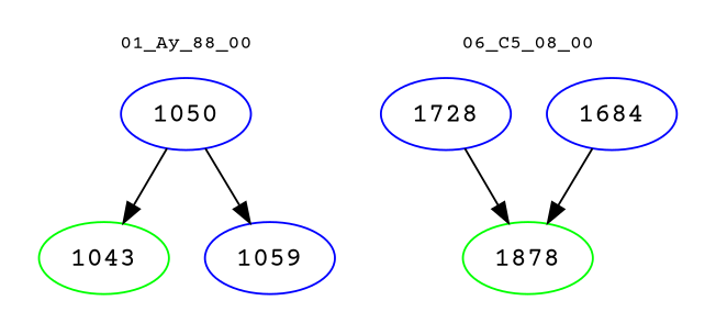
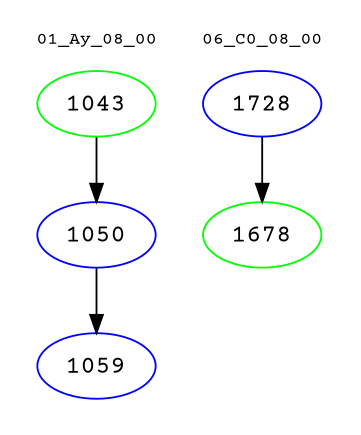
  digraph {
    fontname="Courier Prime"
    node [color=blue fontname="Courier Prime"]
    edge [color=black fontname="Courier Prime"]
    n1 [label=1050]
    n2 [color=green label=1043]
    n3 [label=1059]
-   n4 [label=1684]
-   n5 [color=green label=1878]
+   n5 [color=green label=1678]
    n6 [label=1728]
    subgraph cluster_1 {
      color=white
      fontsize=10
-     label="01_Ay_88_00"
+     label="01_Ay_08_00"
      n1
      n2
      n3
    }
    subgraph cluster_2 {
      color=white
      fontsize=10
-     label="06_C5_08_00"
-     n4
+     label="06_C0_08_00"
      n5
      n6
    }
-   n1 -> n2
+   n2 -> n1
    n1 -> n3
-   n4 -> n5
    n6 -> n5
  }
